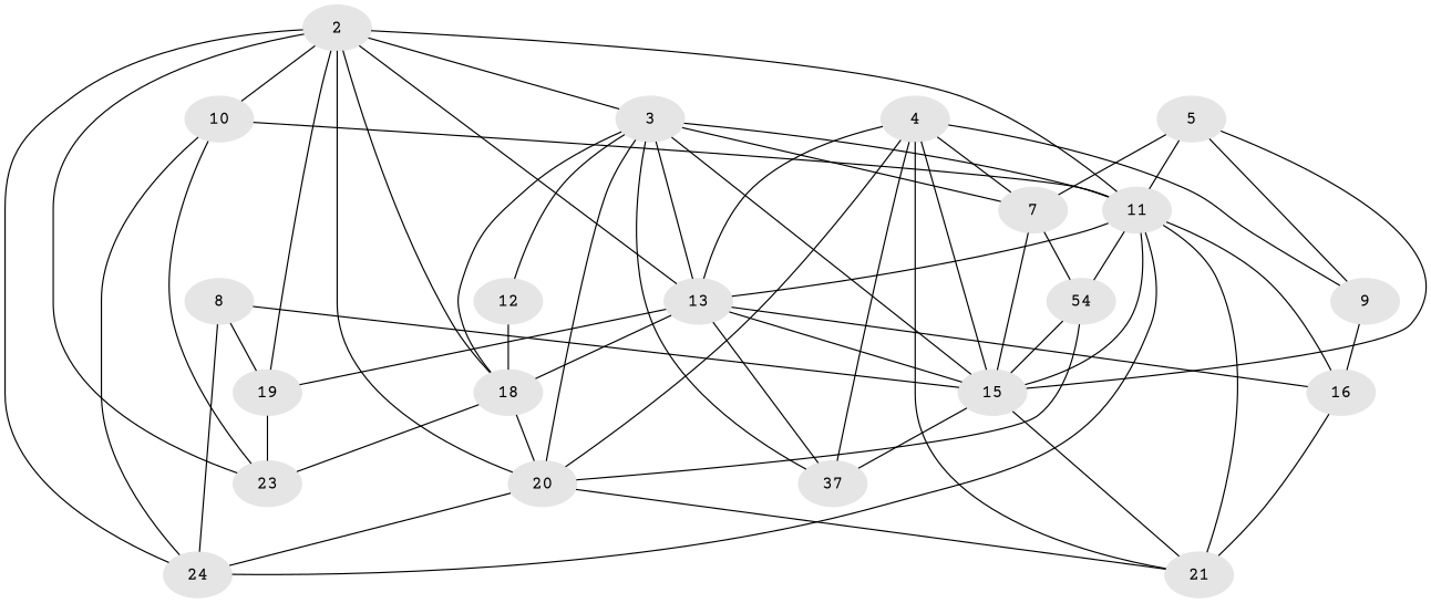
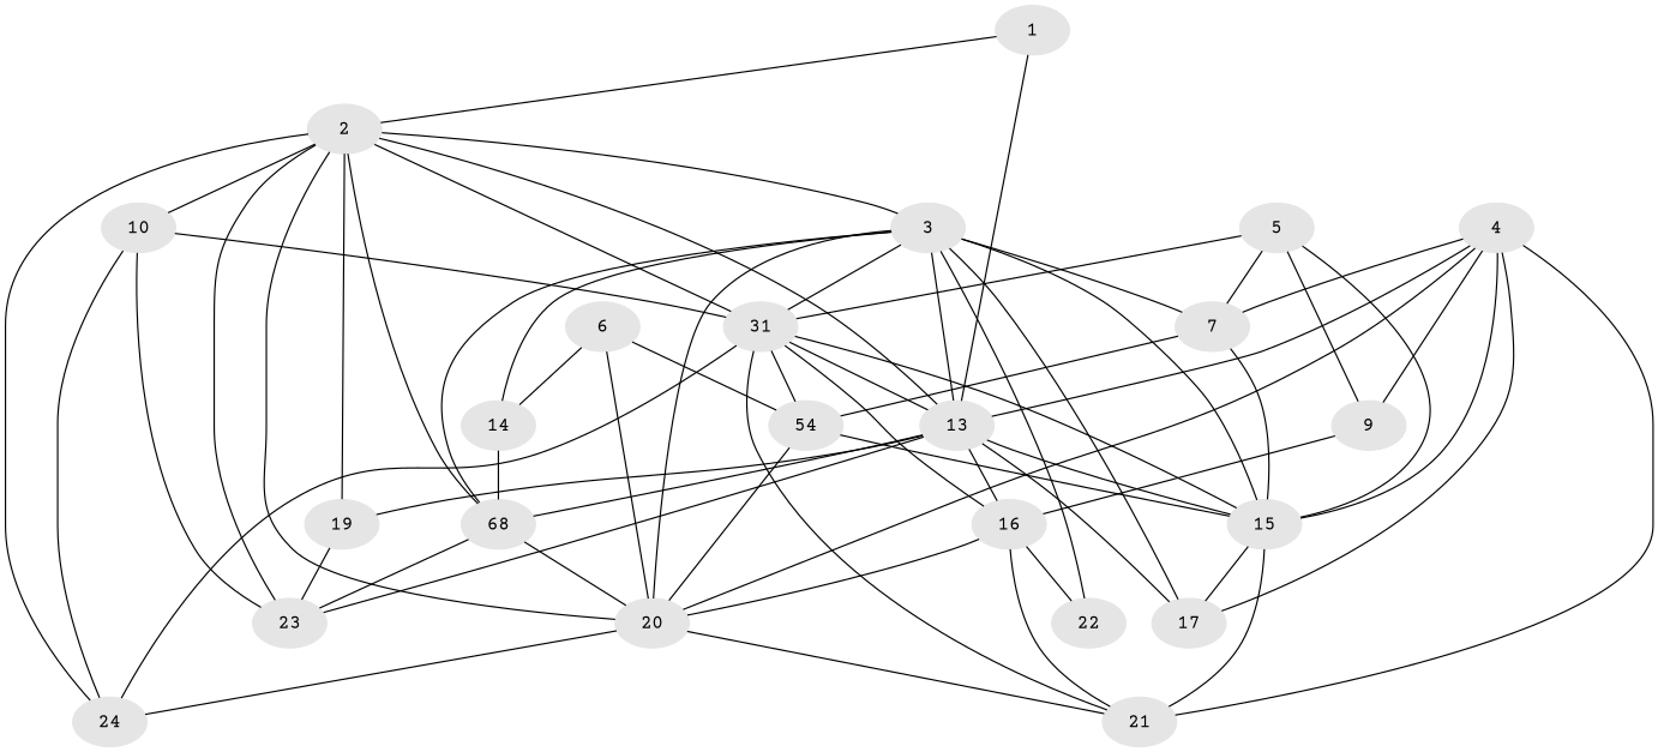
  graph {
    fontname="Courier Prime"
    node [color=gray90 fontname="Courier Prime" style=filled]
    edge [fontname="Courier Prime" weight=1.0]
+   1
    2
    13
    3
    10
-   11
-   18
+   11 [label=31]
+   18 [label=68]
    19
    20
    23
    24
    15
-   17 [label=37]
+   17
    16
    7
-   12
+   12 [label=14]
+   22
    21
    n19 [label=54]
    4
    9
    5
-   8
+   6
+   1 -- 2
+   1 -- 13 [weight=2.0]
    2 -- 13
    2 -- 3
    2 -- 10
    2 -- 11 [weight=2.0]
    2 -- 18 [weight=2.0]
    2 -- 19
    2 -- 20 [weight=3.0]
    2 -- 23
    2 -- 24
    13 -- 18 [weight=3.0]
    13 -- 19
+   13 -- 23
    13 -- 15 [weight=2.0]
    13 -- 17
    13 -- 16
    3 -- 13
    3 -- 11
    3 -- 18
    3 -- 20
    3 -- 15 [weight=2.0]
    3 -- 17
    3 -- 7
    3 -- 12
+   3 -- 22
    10 -- 11 [weight=3.0]
    10 -- 23 [weight=2.0]
    10 -- 24
    11 -- 13
    11 -- 24
    11 -- 15 [weight=2.0]
    11 -- 16
    11 -- 21 [weight=2.0]
    11 -- n19
    18 -- 20
    18 -- 23
    19 -- 23
    20 -- 24
    20 -- 21
    15 -- 17
    15 -- 21 [weight=2.0]
+   16 -- 20
+   16 -- 22
    16 -- 21
    7 -- 15
    7 -- n19
    12 -- 18 [weight=2.0]
    n19 -- 20 [weight=2.0]
    n19 -- 15
    4 -- 13
    4 -- 20
    4 -- 15
    4 -- 17
    4 -- 7 [weight=2.0]
    4 -- 21 [weight=2.0]
    4 -- 9
    9 -- 16 [weight=3.0]
    5 -- 11 [weight=2.0]
    5 -- 15 [weight=2.0]
    5 -- 7
    5 -- 9
-   8 -- 19
-   8 -- 24
-   8 -- 15 [weight=2.0]
+   6 -- 20
+   6 -- 12
+   6 -- n19
  }
